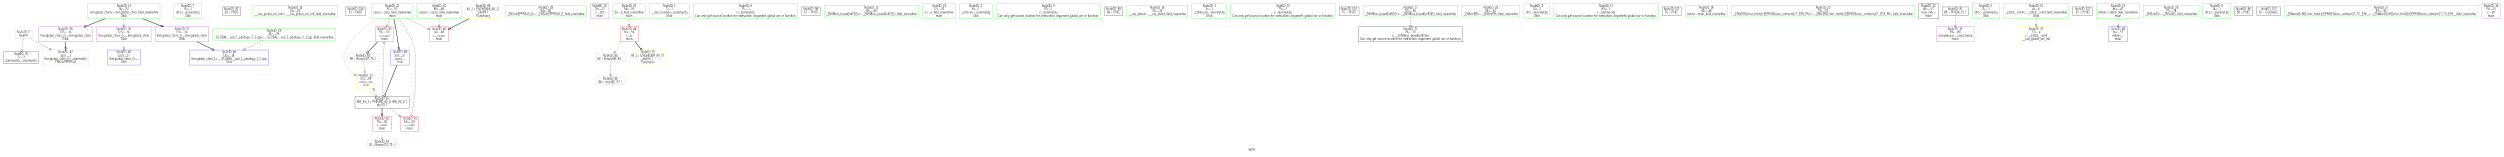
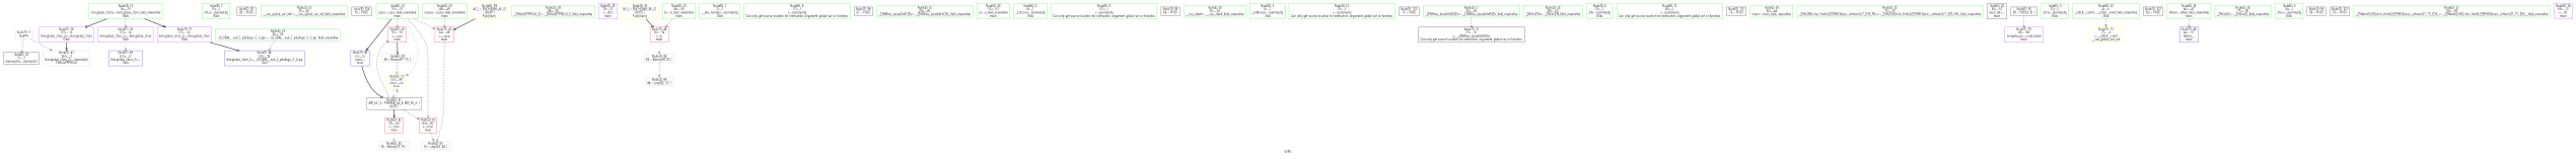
  digraph {
    fontname="Comic Neue"
    label=SVFG
    node [color=green fontname="Comic Neue" shape=record]
    edge [arrowhead=odot fontname="Comic Neue" style=dashed]
    n1 [color=grey label="{NodeID: 0\nNullPtr}"]
    n2 [color=black label="{NodeID: 30\n2\<--3\ndummyVal\<--dummyVal\n}"]
    n3 [color=blue label="{NodeID: 47\n122\<--3\nllvm.global_ctors_2\<--dummyVal\nZNSolsEPFRSoS }" style=dotted]
    n4 [label="{NodeID: 7\n15\<--1\n.str.3\<--dummyObj\nGlob }"]
    n5 [color=black label="{NodeID: 97\n28 = PHI()\n}"]
    n6 [label="{NodeID: 14\n21\<--22\n__cxx_global_var_init\<--__cxx_global_var_init_field_insensitive\n}"]
    n7 [color=black label="{NodeID: 104\n91 = PHI()\n}"]
    n8 [label="{NodeID: 21\n50\<--51\ncaso\<--caso_field_insensitive\nmain\n}"]
    n9 [color=red label="{NodeID: 41\n63\<--50\n\<--caso\nmain\n}"]
    n10 [color=red label="{NodeID: 43\n97\<--50\n\<--caso\nmain\n}"]
    n11 [color=blue label="{NodeID: 49\n50\<--57\ncaso\<--\nmain\n}"]
    n12 [color=yellow label="{NodeID: 50\n50\<--98\ncaso\<--inc\nmain\n}"]
    n13 [color=red label="{NodeID: 40\n64\<--48\n\<--casos\nmain\n}"]
+   n14 [color=grey label="{NodeID: 85\n65 = cmp(63, 64, )\n}"]
    n15 [color=red label="{NodeID: 42\n73\<--50\n\<--caso\nmain\n}"]
    n16 [color=grey label="{NodeID: 83\n74 = Binary(73, 75, )\n}"]
    n17 [color=grey label="{NodeID: 82\n98 = Binary(97, 75, )\n}"]
    n18 [color=black label="{NodeID: 87\nMR_6V_3 = PHI(MR_6V_4, MR_6V_2, )\npts\{51 \}\n}"]
    n19 [label="{NodeID: 28\n94\<--95\n_ZNSolsEPFRSoS_E\<--_ZNSolsEPFRSoS_E_field_insensitive\n}"]
    n20 [color=purple label="{NodeID: 35\n79\<--12\n\<--.str.1\nmain\n}"]
    n21 [color=grey label="{NodeID: 84\n82 = Binary(81, 83, )\n}"]
    n22 [color=grey label="{NodeID: 86\n84 = cmp(82, 57, )\n}"]
    n23 [label="{NodeID: 1\n7\<--1\n__dso_handle\<--dummyObj\nGlob }"]
    n24 [color=yellow label="{NodeID: 91\n8V_1 = ENCHI(MR_8V_0)\npts\{55 \}\nFun[main]}" style=double]
    n25 [color=red label="{NodeID: 44\n81\<--54\n\<--b\nmain\n}"]
    n26 [label="{NodeID: 8\n17\<--1\n\<--dummyObj\nCan only get source location for instruction, argument, global var or function.}"]
    n27 [color=black label="{NodeID: 98\n67 = PHI()\n}"]
    n28 [label="{NodeID: 15\n25\<--26\n_ZNSt8ios_base4InitC1Ev\<--_ZNSt8ios_base4InitC1Ev_field_insensitive\n}"]
    n29 [label="{NodeID: 22\n52\<--53\na\<--a_field_insensitive\nmain\n}"]
    n30 [label="{NodeID: 29\n18\<--116\n_GLOBAL__sub_I_pdallago_0_1.cpp\<--_GLOBAL__sub_I_pdallago_0_1.cpp_field_insensitive\n}"]
    n31 [color=blue label="{NodeID: 46\n121\<--18\nllvm.global_ctors_1\<--_GLOBAL__sub_I_pdallago_0_1.cpp\nGlob }"]
    n32 [color=purple label="{NodeID: 36\n120\<--16\nllvm.global_ctors_0\<--llvm.global_ctors\nGlob }"]
    n33 [color=blue label="{NodeID: 45\n120\<--17\nllvm.global_ctors_0\<--\nGlob }"]
    n34 [label="{NodeID: 2\n8\<--1\n_ZSt3cin\<--dummyObj\nGlob }"]
    n35 [label="{NodeID: 9\n57\<--1\n\<--dummyObj\nCan only get source location for instruction, argument, global var or function.}"]
    n36 [color=black label="{NodeID: 99\n68 = PHI()\n}"]
    n37 [label="{NodeID: 16\n31\<--32\n__cxa_atexit\<--__cxa_atexit_field_insensitive\n}"]
    n38 [label="{NodeID: 23\n54\<--55\nb\<--b_field_insensitive\nmain\n}"]
    n39 [color=purple label="{NodeID: 37\n121\<--16\nllvm.global_ctors_1\<--llvm.global_ctors\nGlob }"]
    n40 [label="{NodeID: 3\n9\<--1\n_ZSt4cout\<--dummyObj\nGlob }"]
    n41 [label="{NodeID: 10\n75\<--1\n\<--dummyObj\nCan only get source location for instruction, argument, global var or function.}"]
    n42 [color=black label="{NodeID: 100\n70 = PHI()\n}"]
    n43 [label="{NodeID: 17\n30\<--36\n_ZNSt8ios_base4InitD1Ev\<--_ZNSt8ios_base4InitD1Ev_field_insensitive\n}"]
    n44 [color=black label="{NodeID: 31\n29\<--30\n\<--_ZNSt8ios_base4InitD1Ev\nCan only get source location for instruction, argument, global var or function.}"]
    n45 [label="{NodeID: 24\n59\<--60\n_ZNSirsERi\<--_ZNSirsERi_field_insensitive\n}"]
    n46 [color=purple label="{NodeID: 38\n122\<--16\nllvm.global_ctors_2\<--llvm.global_ctors\nGlob }"]
    n47 [label="{NodeID: 4\n10\<--1\n.str\<--dummyObj\nGlob }"]
    n48 [label="{NodeID: 11\n83\<--1\n\<--dummyObj\nCan only get source location for instruction, argument, global var or function.}"]
    n49 [color=black label="{NodeID: 101\n76 = PHI()\n}"]
    n50 [label="{NodeID: 18\n43\<--44\nmain\<--main_field_insensitive\n}"]
    n51 [label="{NodeID: 25\n71\<--72\n_ZStlsISt11char_traitsIcEERSt13basic_ostreamIcT_ES5_PKc\<--_ZStlsISt11char_traitsIcEERSt13basic_ostreamIcT_ES5_PKc_field_insensitive\n}"]
    n52 [color=black label="{NodeID: 32\n45\<--57\nmain_ret\<--\nmain\n}"]
    n53 [color=purple label="{NodeID: 39\n89\<--88\narraydecay\<--cond-lvalue\nmain\n}"]
    n54 [color=black label="{NodeID: 81\n88 = PHI(14, 15, )\n}"]
    n55 [label="{NodeID: 5\n12\<--1\n.str.1\<--dummyObj\nGlob }"]
    n56 [label="{NodeID: 12\n4\<--6\n_ZStL8__ioinit\<--_ZStL8__ioinit_field_insensitive\nGlob }"]
    n57 [color=yellow label="{NodeID: 33\n27\<--4\n\<--_ZStL8__ioinit\n__cxx_global_var_init\n}"]
    n58 [color=black label="{NodeID: 102\n80 = PHI()\n}"]
    n59 [label="{NodeID: 19\n46\<--47\nretval\<--retval_field_insensitive\nmain\n}"]
    n60 [color=blue label="{NodeID: 48\n46\<--57\nretval\<--\nmain\n}"]
    n61 [label="{NodeID: 26\n77\<--78\n_ZNSolsEi\<--_ZNSolsEi_field_insensitive\n}"]
    n62 [color=yellow label="{NodeID: 89\n4V_1 = ENCHI(MR_4V_0)\npts\{49 \}\nFun[main]}" style=double]
    n63 [label="{NodeID: 6\n14\<--1\n.str.2\<--dummyObj\nGlob }"]
    n64 [color=black label="{NodeID: 96\n58 = PHI()\n}"]
    n65 [label="{NodeID: 13\n16\<--20\nllvm.global_ctors\<--llvm.global_ctors_field_insensitive\nGlob }"]
-   n66 [color=black label="{NodeID: 103\n90 = GLOBAL()\n}"]
+   n66 [color=black label="{NodeID: 103\n90 = PHI()\n}"]
    n67 [label="{NodeID: 20\n48\<--49\ncasos\<--casos_field_insensitive\nmain\n}"]
    n68 [label="{NodeID: 27\n92\<--93\n_ZSt4endlIcSt11char_traitsIcEERSt13basic_ostreamIT_T0_ES6_\<--_ZSt4endlIcSt11char_traitsIcEERSt13basic_ostreamIT_T0_ES6__field_insensitive\n}"]
    n69 [color=purple label="{NodeID: 34\n69\<--10\n\<--.str\nmain\n}"]
    n1 -> n2
    n1 -> n3 [arrowhead=onormal]
    n8 -> n9
    n8 -> n10
    n8 -> n11 [arrowhead=onormal style=bold]
    n8 -> n12 [arrowhead=onormal style=dotted]
    n8 -> n13 [arrowhead=onormal]
+   n9 -> n14 [arrowhead=onormal]
    n10 -> n17 [style=bold]
    n11 -> n18 [style=bold]
    n12 -> n18 [style=dotted]
+   n13 -> n14
    n15 -> n16 [style=dotted]
    n17 -> n12
    n18 -> n9 [arrowhead=onormal]
    n18 -> n10
    n18 -> n12 [arrowhead=onormal style=dotted]
    n18 -> n15 [arrowhead=onormal style=bold]
    n21 -> n22 [arrowhead=onormal]
-   n25 -> n24 [style=bold]
+   n24 -> n25 [style=bold]
    n25 -> n21 [arrowhead=onormal style=dotted]
    n30 -> n31
    n32 -> n33 [arrowhead=onormal style=dotted]
    n38 -> n25 [arrowhead=onormal]
    n39 -> n31 [style=bold]
    n43 -> n44
    n46 -> n3 [arrowhead=onormal style=bold]
    n54 -> n53
    n56 -> n57 [arrowhead=onormal]
    n59 -> n60
    n62 -> n13 [arrowhead=onormal style=bold]
    n65 -> n32
    n65 -> n39 [arrowhead=onormal style=bold]
    n65 -> n46 [style=bold]
    n67 -> n13
  }
